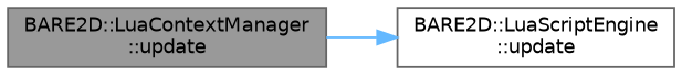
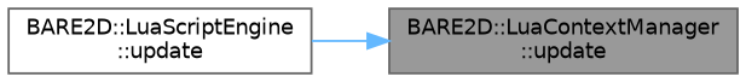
  digraph {
    rankdir=RL
    node [fontname=Helvetica fontsize=10 shape=box style=filled]
    n1 [color=gray40 fillcolor=grey60 fontcolor=black height=0.2 label="BARE2D::LuaContextManager\l::update" width=0.4]
    n2 [color=grey40 fillcolor=white height=0.2 label="BARE2D::LuaScriptEngine\l::update" width=0.4]
-   n2 -> n1 [color=steelblue1 dir=back fontname=Helvetica fontsize=10 labelfontname=Helvetica labelfontsize=10 style=solid]
+   n1 -> n2 [color=steelblue1 dir=back fontname=Helvetica fontsize=10 labelfontname=Helvetica labelfontsize=10 style=solid]
  }
